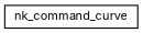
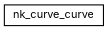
  digraph {
    rankdir=LR
    fontname=Inter
-   n1 [color=black fillcolor=white fontname=Inter fontsize=10 height=0.2 label=nk_command_curve shape=record style=filled width=0.4]
+   n1 [color=black fillcolor=white fontname=Inter fontsize=10 height=0.2 label=nk_curve_curve shape=record style=filled width=0.4]
  }
